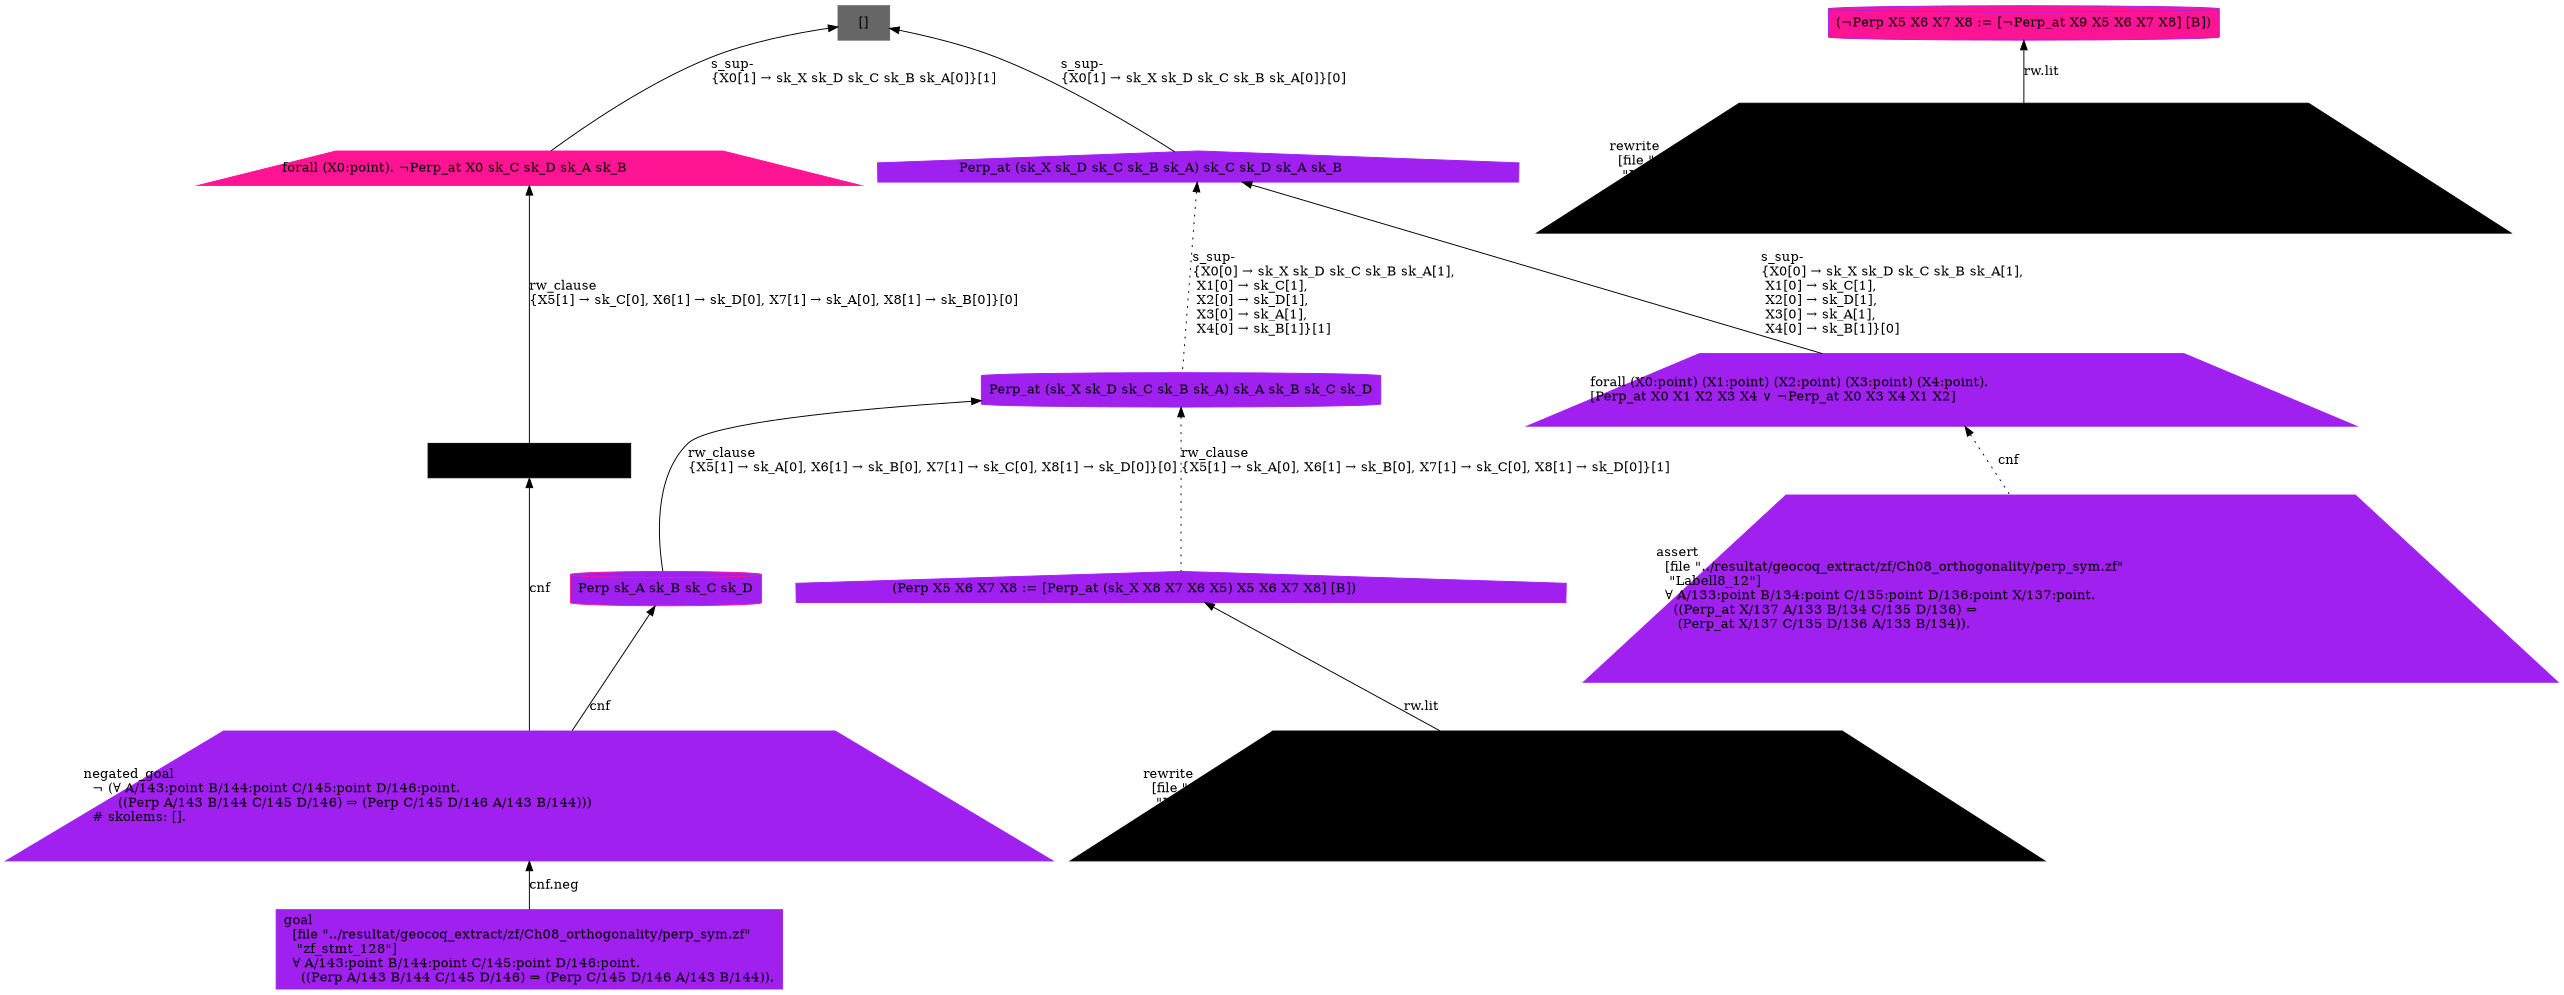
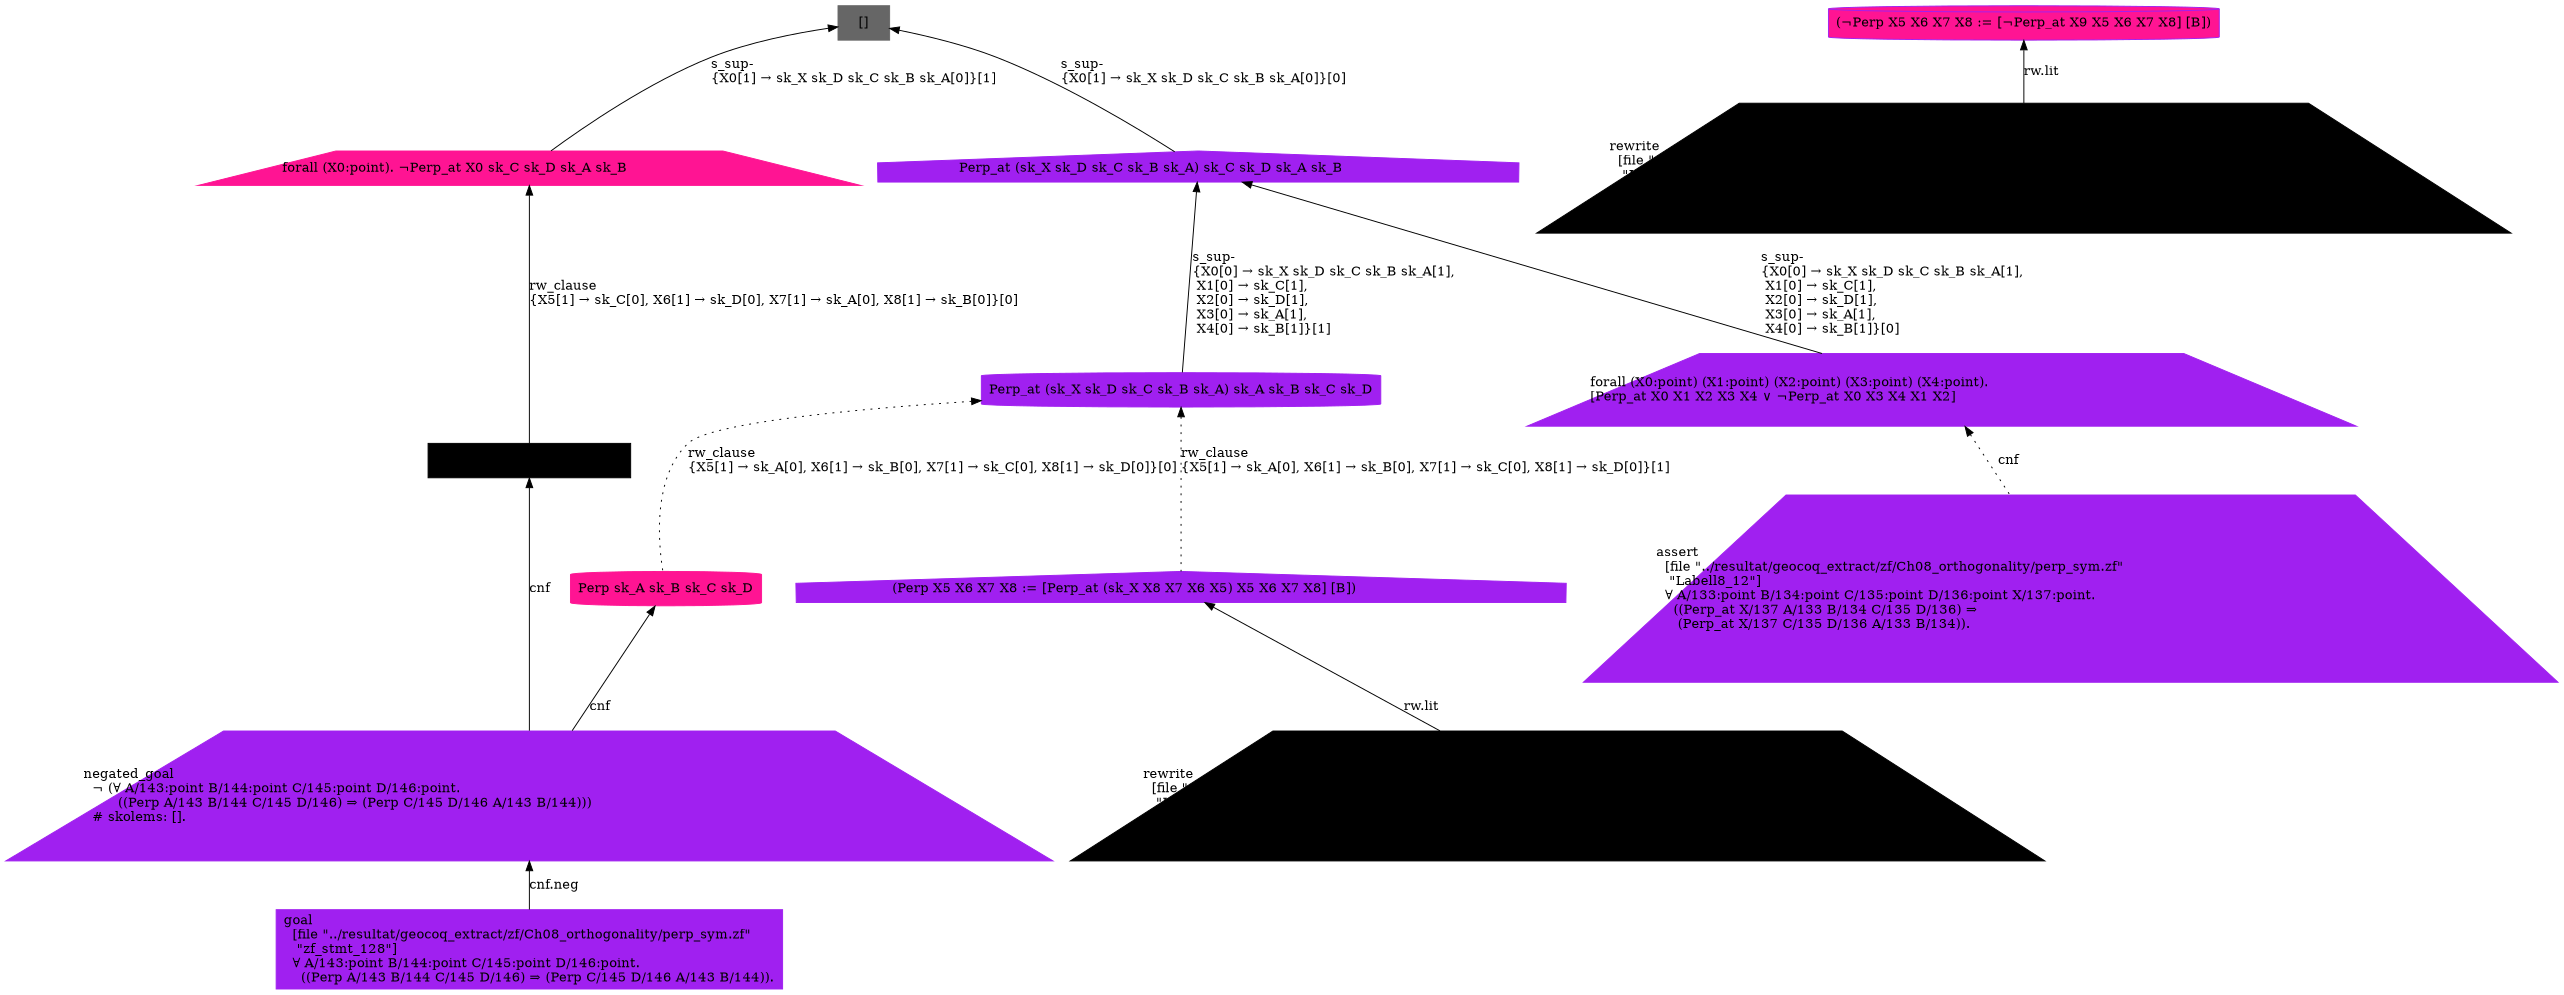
  digraph {
    node [color=purple shape=trapezium style=filled]
    edge [dir=back style=solid]
    n1 [color=gray40 label="[]" shape=box]
    n2 [color=deeppink label="forall (X0:point). ¬Perp_at X0 sk_C sk_D sk_A sk_B\l"]
    n3 [label="Perp_at (sk_X sk_D sk_C sk_B sk_A) sk_C sk_D sk_A sk_B\l" shape=house]
    n4 [color=black label="¬Perp sk_C sk_D sk_A sk_B\l" shape=box]
    n5 [label="forall (X0:point) (X1:point) (X2:point) (X3:point) (X4:point).\l[Perp_at X0 X1 X2 X3 X4 ∨ ¬Perp_at X0 X3 X4 X1 X2]\l"]
    n6 [label="Perp_at (sk_X sk_D sk_C sk_B sk_A) sk_A sk_B sk_C sk_D\l" shape=cylinder]
    n7 [fillcolor=deeppink label="(¬Perp X5 X6 X7 X8 := [¬Perp_at X9 X5 X6 X7 X8] [B])\l" shape=cylinder]
    n8 [color=black label="rewrite\l  [file \"../resultat/geocoq_extract/zf/Ch08_orthogonality/perp_sym.zf\" \l   \"LabelPerp\"]\l  ¬ Perp X5 X6 X7 X8 =\> ¬ Perp_at X9 X5 X6 X7 X8.\l"]
    n9 [label="negated_goal\l  ¬ (∀ A/143:point B/144:point C/145:point D/146:point.\l        ((Perp A/143 B/144 C/145 D/146) ⇒ (Perp C/145 D/146 A/143 B/144)))\l  # skolems: [].\l"]
    n10 [label="goal\l  [file \"../resultat/geocoq_extract/zf/Ch08_orthogonality/perp_sym.zf\" \l   \"zf_stmt_128\"]\l  ∀ A/143:point B/144:point C/145:point D/146:point.\l    ((Perp A/143 B/144 C/145 D/146) ⇒ (Perp C/145 D/146 A/143 B/144)).\l" shape=box]
    n11 [label="assert\l  [file \"../resultat/geocoq_extract/zf/Ch08_orthogonality/perp_sym.zf\" \l   \"Labell8_12\"]\l  ∀ A/133:point B/134:point C/135:point D/136:point X/137:point.\l    ((Perp_at X/137 A/133 B/134 C/135 D/136) ⇒\l     (Perp_at X/137 C/135 D/136 A/133 B/134)).\l"]
    n12 [label="(Perp X5 X6 X7 X8 := [Perp_at (sk_X X8 X7 X6 X5) X5 X6 X7 X8] [B])\l" shape=house]
-   n13 [color=deeppink label="Perp sk_A sk_B sk_C sk_D\l" shape=cylinder fillcolor=purple]
+   n13 [color=deeppink label="Perp sk_A sk_B sk_C sk_D\l" shape=cylinder]
    n14 [color=black label="rewrite\l  [file \"../resultat/geocoq_extract/zf/Ch08_orthogonality/perp_sym.zf\" \l   \"LabelPerp\"]\l  Perp X5 X6 X7 X8 =\> Perp_at (sk_X X8 X7 X6 X5) X5 X6 X7 X8.\l"]
    n1 -> n2 [label="s_sup-\l\{X0[1] → sk_X sk_D sk_C sk_B sk_A[0]\}[1]\l"]
    n1 -> n3 [label="s_sup-\l\{X0[1] → sk_X sk_D sk_C sk_B sk_A[0]\}[0]\l"]
    n2 -> n4 [label="rw_clause\l\{X5[1] → sk_C[0], X6[1] → sk_D[0], X7[1] → sk_A[0], X8[1] → sk_B[0]\}[0]\l"]
    n3 -> n5 [label="s_sup-\l\{X0[0] → sk_X sk_D sk_C sk_B sk_A[1], \l X1[0] → sk_C[1], \l X2[0] → sk_D[1], \l X3[0] → sk_A[1], \l X4[0] → sk_B[1]\}[0]\l"]
-   n3 -> n6 [label="s_sup-\l\{X0[0] → sk_X sk_D sk_C sk_B sk_A[1], \l X1[0] → sk_C[1], \l X2[0] → sk_D[1], \l X3[0] → sk_A[1], \l X4[0] → sk_B[1]\}[1]\l" style=dotted]
+   n3 -> n6 [label="s_sup-\l\{X0[0] → sk_X sk_D sk_C sk_B sk_A[1], \l X1[0] → sk_C[1], \l X2[0] → sk_D[1], \l X3[0] → sk_A[1], \l X4[0] → sk_B[1]\}[1]\l"]
    n4 -> n9 [label=cnf]
    n5 -> n11 [label=cnf style=dotted]
    n6 -> n12 [label="rw_clause\l\{X5[1] → sk_A[0], X6[1] → sk_B[0], X7[1] → sk_C[0], X8[1] → sk_D[0]\}[1]\l" style=dotted]
-   n6 -> n13 [label="rw_clause\l\{X5[1] → sk_A[0], X6[1] → sk_B[0], X7[1] → sk_C[0], X8[1] → sk_D[0]\}[0]\l"]
+   n6 -> n13 [label="rw_clause\l\{X5[1] → sk_A[0], X6[1] → sk_B[0], X7[1] → sk_C[0], X8[1] → sk_D[0]\}[0]\l" style=dotted]
    n7 -> n8 [label="rw.lit"]
    n9 -> n10 [label="cnf.neg"]
    n12 -> n14 [label="rw.lit"]
    n13 -> n9 [label=cnf]
  }
